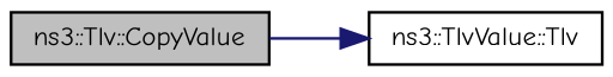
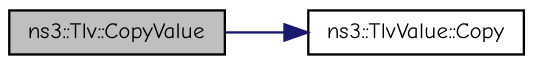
  digraph {
    rankdir=LR
    fontname="Comic Neue"
    node [color=black fontname="Comic Neue" fontsize=10 shape=record style=filled]
    n1 [fillcolor=grey75 fontcolor=black height=0.2 label="ns3::Tlv::CopyValue" width=0.4]
-   n2 [fillcolor=white height=0.2 label="ns3::TlvValue::Tlv" width=0.4]
+   n2 [fillcolor=white height=0.2 label="ns3::TlvValue::Copy" width=0.4]
    n1 -> n2 [color=midnightblue fontname="Comic Neue" fontsize=10 labelfontname=Helvetica labelfontsize=10 style=solid]
  }
